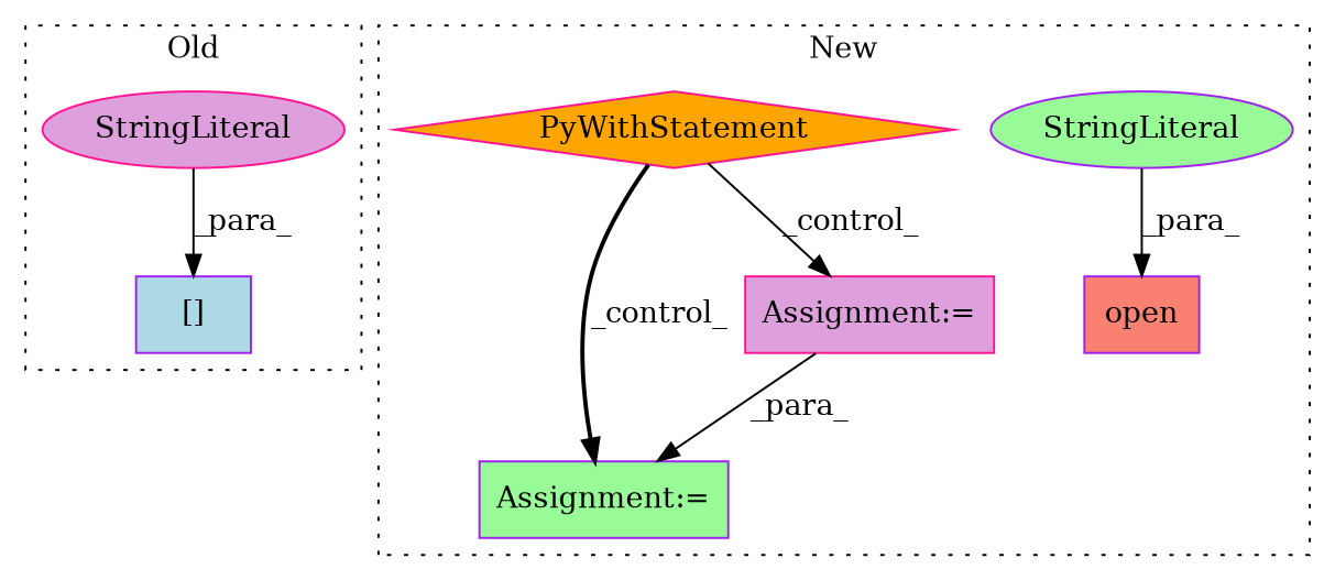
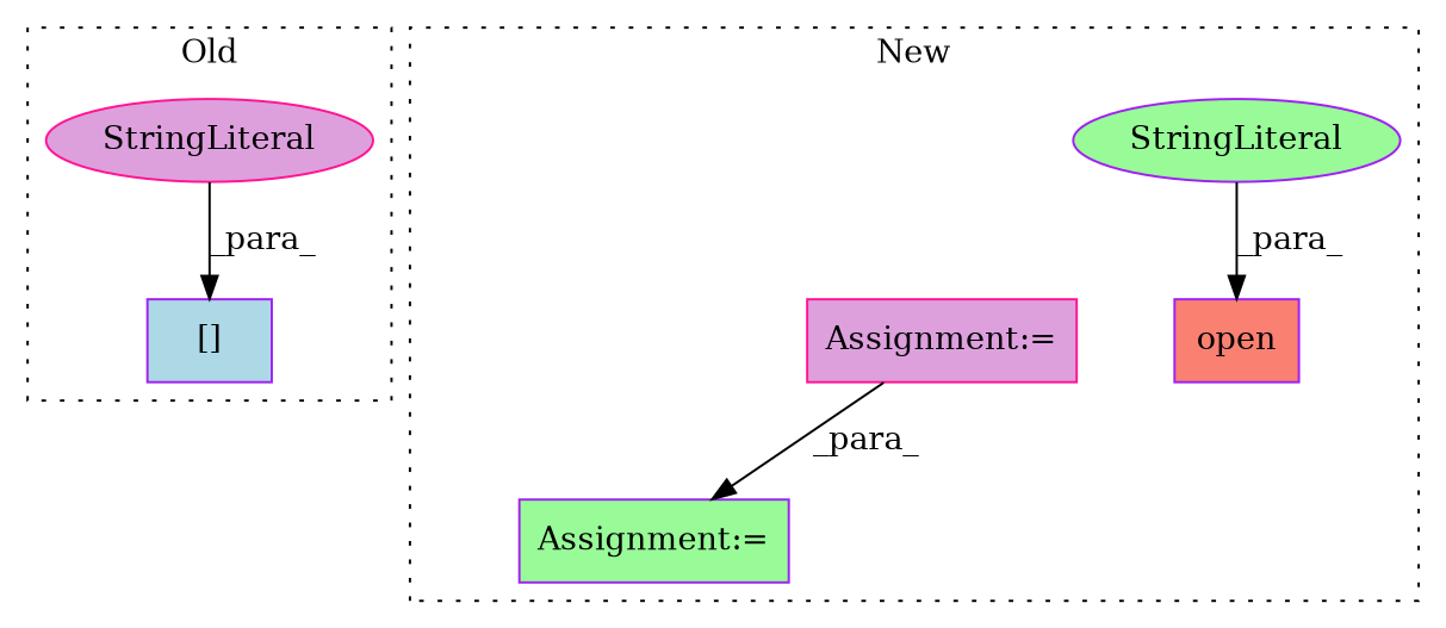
  digraph {
    node [a=45 color=purple fillcolor=plum shape=box style=filled]
    edge [style=solid]
    n1 [a=2 fillcolor=lightblue l="12,1" label="[]" s="9354,9381"]
    n2 [color=deeppink l=15 label=StringLiteral s=9366 shape=ellipse]
    n3 [a=32 fillcolor=salmon l="5,1" label=open s="9419,9435"]
    n4 [fillcolor=palegreen l=3 label=StringLiteral s=9432 shape=ellipse]
-   n5 [a=104 color=deeppink fillcolor=orange l="10,2" label=PyWithStatement s="9409,9436" shape=diamond]
    n6 [a=7 fillcolor=palegreen l=1 label="Assignment:=" s=9474]
    n7 [a=7 color=deeppink l=6 label="Assignment:=" s=9453]
    subgraph cluster_1 {
      label=Old
      style=dotted
      n1
      n2
    }
    subgraph cluster_2 {
      label=New
      style=dotted
      n3
      n4
-     n5
      n6
      n7
    }
    n2 -> n1 [label=_para_]
    n4 -> n3 [label=_para_]
-   n5 -> n6 [label=_control_ style=bold]
-   n5 -> n7 [label=_control_]
    n7 -> n6 [label=_para_]
  }
